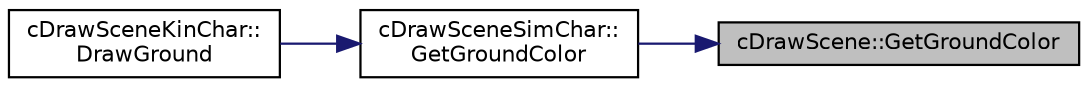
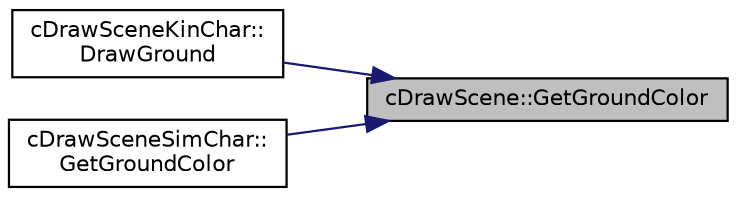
  digraph {
    rankdir=RL
    node [color=black fillcolor=white fontname=Helvetica fontsize=10 shape=record style=filled]
    edge [color=midnightblue dir=back fontname=Helvetica fontsize=10 labelfontname=Helvetica labelfontsize=10 style=solid]
    n1 [fillcolor=grey75 fontcolor=black height=0.2 label="cDrawScene::GetGroundColor" width=0.4]
    n2 [height=0.2 label="cDrawSceneKinChar::\lDrawGround" width=0.4]
    n3 [height=0.2 label="cDrawSceneSimChar::\lGetGroundColor" width=0.4]
-   n3 -> n2
+   n1 -> n2
    n1 -> n3
  }
